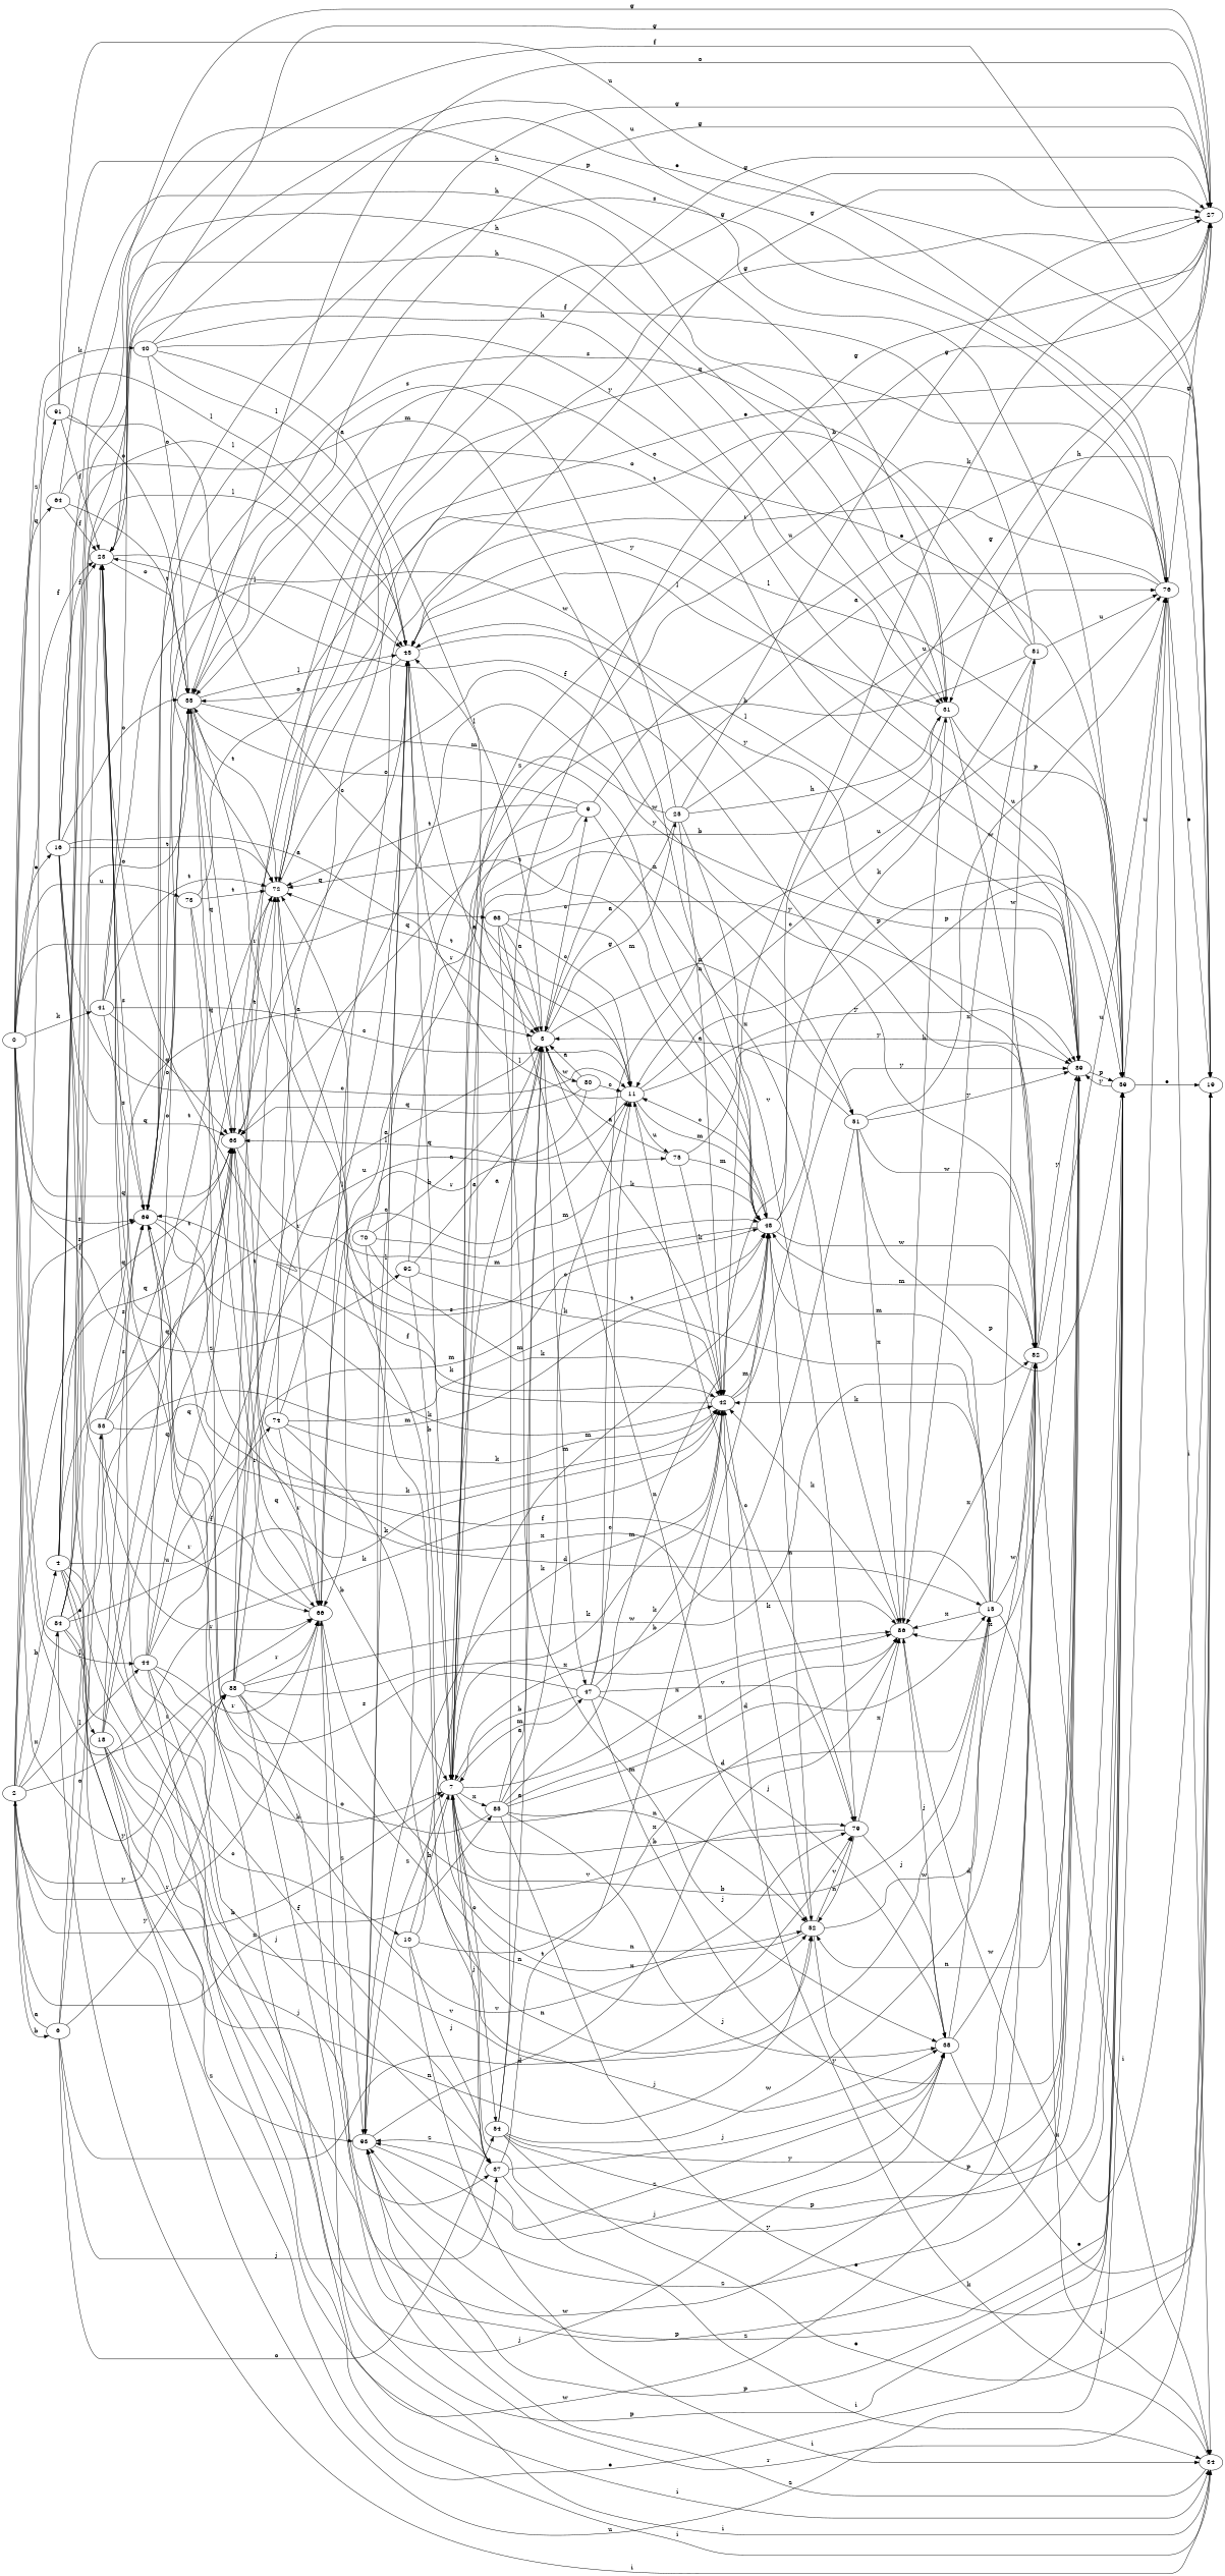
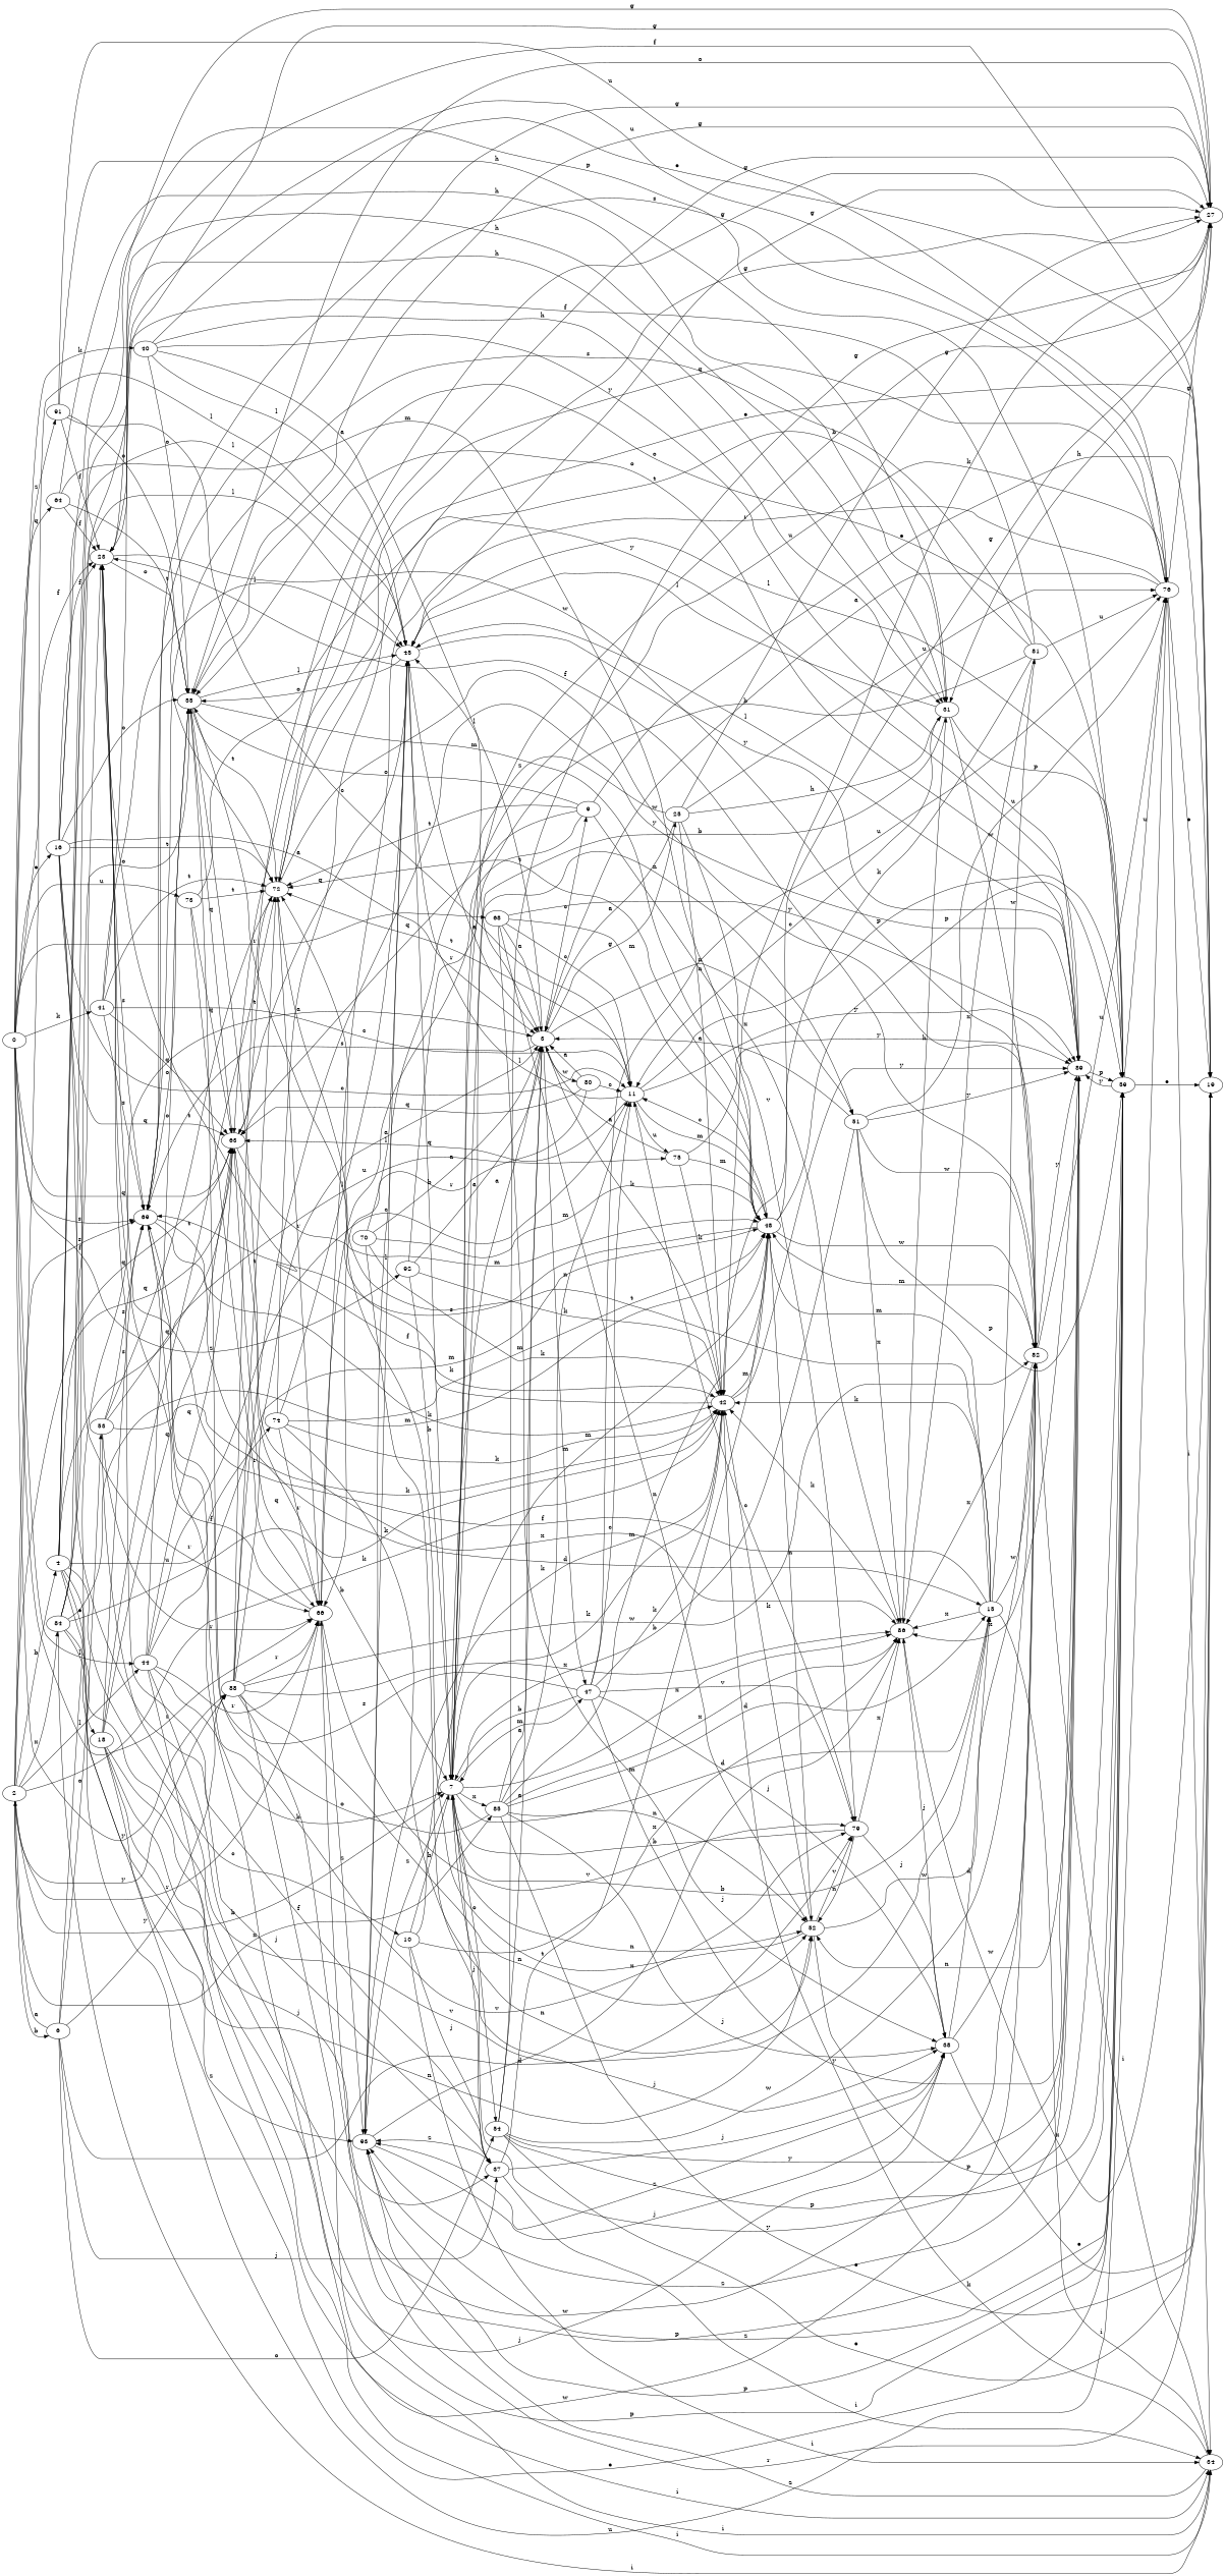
  strict digraph {
    rankdir=LR
    0
    16
    23
    40
    41
    44
    n7 [label=64]
    63
    n9 [label=68]
    66
    69
    73
    88
    91
    92
    45
    3
    37
    55
    72
    11
    59
    82
    76
    31
    89
    19
    27
    7
    34
    48
    52
    38
    79
    93
    42
    15
    70
    86
    2
    4
    6
    84
    85
    10
    18
    74
    75
    53
    54
    47
    51
    9
    25
    80
    81
    0 -> 16 [label=e]
    0 -> 23 [label=f]
    0 -> 40 [label=k]
    0 -> 41 [label=k]
    0 -> 44 [label=l]
    0 -> n7 [label=q]
    0 -> 63 [label=q]
    0 -> n9 [label=r]
    0 -> 66 [label=r]
    0 -> 69 [label=s]
    0 -> 73 [label=u]
    0 -> 88 [label=y]
    0 -> 91 [label=z]
    0 -> 92 [label=z]
    16 -> 23 [label=f]
    16 -> 63 [label=q]
    16 -> 66 [label=r]
    16 -> 45 [label=l]
    16 -> 3 [label=a]
    16 -> 37 [label=j]
    16 -> 55 [label=o]
    16 -> 72 [label=t]
    16 -> 11 [label=c]
    16 -> 59 [label=p]
    23 -> 69 [label=s]
    23 -> 55 [label=o]
    23 -> 82 [label=w]
    23 -> 76 [label=u]
    40 -> 45 [label=l]
    40 -> 3 [label=a]
    40 -> 55 [label=o]
    40 -> 31 [label=h]
    40 -> 89 [label=y]
    40 -> 19 [label=e]
    41 -> 63 [label=q]
    41 -> 69 [label=s]
    41 -> 45 [label=l]
    41 -> 72 [label=t]
    41 -> 11 [label=c]
    41 -> 27 [label=g]
    44 -> 63 [label=q]
    44 -> 66 [label=r]
    44 -> 55 [label=o]
    44 -> 11 [label=c]
    44 -> 59 [label=p]
    44 -> 7 [label=b]
    44 -> 34 [label=i]
    44 -> 48 [label=m]
    n7 -> 23 [label=f]
    n7 -> 72 [label=t]
    n7 -> 31 [label=h]
    n7 -> 48 [label=m]
    63 -> 72 [label=t]
    63 -> 7 [label=b]
    63 -> 48 [label=m]
    n9 -> 3 [label=a]
    n9 -> 11 [label=c]
    n9 -> 89 [label=y]
    n9 -> 48 [label=m]
    n9 -> 52 [label=n]
    n9 -> 38 [label=j]
    66 -> 23 [label=f]
    66 -> 63 [label=q]
    66 -> 79 [label=v]
    66 -> 93 [label=z]
    69 -> 55 [label=o]
    69 -> 27 [label=g]
    69 -> 34 [label=i]
    69 -> 79 [label=v]
    69 -> 42 [label=k]
    69 -> 15 [label=d]
    73 -> 63 [label=q]
    73 -> 66 [label=r]
    73 -> 72 [label=t]
    73 -> 89 [label=y]
    88 -> 66 [label=r]
    88 -> 3 [label=a]
    88 -> 72 [label=t]
    88 -> 59 [label=p]
    88 -> 82 [label=w]
    88 -> 89 [label=y]
    88 -> 27 [label=g]
    88 -> 34 [label=i]
    88 -> 52 [label=n]
    88 -> 86 [label=x]
    91 -> 23 [label=f]
    91 -> 55 [label=o]
    91 -> 11 [label=c]
    91 -> 76 [label=u]
    91 -> 31 [label=h]
    92 -> 3 [label=a]
    92 -> 76 [label=u]
    92 -> 7 [label=b]
    92 -> 42 [label=k]
    45 -> 63 [label=q]
    45 -> 3 [label=a]
    45 -> 55 [label=o]
    45 -> 89 [label=y]
    45 -> 27 [label=g]
    45 -> 7 [label=b]
    3 -> 45 [label=l]
    3 -> 42 [label=k]
    3 -> 47 [label=m]
    3 -> 51 [label=n]
    3 -> 9 [label=c]
    3 -> 25 [label=g]
    3 -> 80 [label=w]
    37 -> 23 [label=f]
    37 -> 34 [label=i]
    37 -> 48 [label=m]
    37 -> 38 [label=j]
    37 -> 93 [label=z]
    55 -> 63 [label=q]
    55 -> 45 [label=l]
    55 -> 72 [label=t]
    55 -> 27 [label=g]
    55 -> 48 [label=m]
    55 -> 42 [label=k]
    55 -> 86 [label=x]
    72 -> 66 [label=r]
    72 -> 82 [label=w]
    72 -> 19 [label=e]
    72 -> 27 [label=g]
    11 -> 63 [label=q]
    11 -> 45 [label=l]
    11 -> 72 [label=t]
    11 -> 59 [label=p]
    11 -> 89 [label=y]
    11 -> 48 [label=m]
    11 -> 75 [label=u]
    59 -> 45 [label=l]
    59 -> 55 [label=o]
    59 -> 76 [label=u]
    59 -> 89 [label=y]
    59 -> 19 [label=e]
    59 -> 93 [label=z]
    82 -> 23 [label=f]
    82 -> 76 [label=u]
    82 -> 89 [label=y]
    82 -> 34 [label=i]
    82 -> 48 [label=m]
    82 -> 86 [label=x]
    76 -> 63 [label=q]
    76 -> 66 [label=r]
    76 -> 69 [label=s]
    76 -> 3 [label=a]
    76 -> 19 [label=e]
    76 -> 27 [label=g]
    76 -> 34 [label=i]
    31 -> 45 [label=l]
    31 -> 11 [label=c]
    31 -> 59 [label=p]
    31 -> 82 [label=w]
    31 -> 7 [label=b]
    89 -> 45 [label=l]
    89 -> 55 [label=o]
    89 -> 59 [label=p]
    89 -> 52 [label=n]
    89 -> 93 [label=z]
    89 -> 86 [label=x]
    19 -> 23 [label=f]
    19 -> 66 [label=r]
    19 -> 86 [label=x]
    27 -> 55 [label=o]
    27 -> 31 [label=h]
    27 -> 7 [label=b]
    27 -> 42 [label=k]
    7 -> 3 [label=a]
    7 -> 37 [label=j]
    7 -> 89 [label=y]
    7 -> 52 [label=n]
    7 -> 93 [label=z]
    7 -> 42 [label=k]
    7 -> 15 [label=d]
    7 -> 86 [label=x]
    7 -> 85 [label=x]
    7 -> 54 [label=o]
    7 -> 47 [label=m]
    7 -> 51 [label=n]
    34 -> 93 [label=z]
    34 -> 42 [label=k]
    48 -> 69 [label=s]
    48 -> 72 [label=t]
    48 -> 11 [label=c]
    48 -> 59 [label=p]
    48 -> 82 [label=w]
    48 -> 27 [label=g]
    48 -> 52 [label=n]
    52 -> 72 [label=t]
    52 -> 59 [label=p]
    52 -> 82 [label=w]
    52 -> 79 [label=v]
    52 -> 42 [label=k]
    38 -> 82 [label=w]
    38 -> 19 [label=e]
    38 -> 93 [label=z]
    38 -> 15 [label=d]
    79 -> 11 [label=c]
    79 -> 7 [label=b]
    79 -> 52 [label=n]
    79 -> 38 [label=j]
    79 -> 86 [label=x]
    93 -> 45 [label=l]
    93 -> 59 [label=p]
    93 -> 38 [label=j]
    93 -> 42 [label=k]
    93 -> 86 [label=x]
    42 -> 23 [label=f]
    42 -> 89 [label=y]
    42 -> 48 [label=m]
    15 -> 23 [label=f]
    15 -> 72 [label=t]
    15 -> 82 [label=w]
    15 -> 7 [label=b]
    15 -> 34 [label=i]
    15 -> 48 [label=m]
    15 -> 42 [label=k]
    15 -> 86 [label=x]
    15 -> 81 [label=w]
    70 -> 45 [label=l]
    70 -> 3 [label=a]
    70 -> 48 [label=m]
    70 -> 38 [label=j]
    70 -> 42 [label=k]
    86 -> 31 [label=h]
    86 -> 38 [label=j]
    86 -> 42 [label=k]
    2 -> 44 [label=l]
    2 -> 63 [label=q]
    2 -> 66 [label=r]
    2 -> 69 [label=s]
    2 -> 88 [label=y]
    2 -> 45 [label=l]
    2 -> 7 [label=b]
    2 -> 42 [label=k]
    2 -> 4 [label=b]
    2 -> 6 [label=b]
    2 -> 84 [label=x]
    2 -> 85 [label=x]
    4 -> 63 [label=q]
    4 -> 45 [label=l]
    4 -> 31 [label=h]
    4 -> 27 [label=g]
    4 -> 79 [label=v]
    4 -> 93 [label=z]
    4 -> 10 [label=c]
    4 -> 18 [label=e]
    4 -> 74 [label=u]
    4 -> 75 [label=u]
    6 -> 88 [label=y]
    6 -> 3 [label=a]
    6 -> 37 [label=j]
    6 -> 15 [label=d]
    6 -> 2 [label=a]
    6 -> 53 [label=o]
    6 -> 54 [label=o]
    84 -> 23 [label=f]
    84 -> 55 [label=o]
    84 -> 76 [label=u]
    84 -> 31 [label=h]
    84 -> 34 [label=i]
    84 -> 48 [label=m]
    84 -> 52 [label=n]
    84 -> 42 [label=k]
    85 -> 3 [label=a]
    85 -> 55 [label=o]
-   85 -> 11 [label=c]
+   85 -> 11 [label=n]
    85 -> 19 [label=e]
    85 -> 48 [label=m]
    85 -> 52 [label=n]
    85 -> 38 [label=j]
    85 -> 15 [label=d]
    85 -> 86 [label=x]
    10 -> 37 [label=j]
    10 -> 7 [label=b]
    10 -> 34 [label=i]
    10 -> 48 [label=m]
    10 -> 86 [label=x]
    18 -> 63 [label=q]
    18 -> 69 [label=s]
    18 -> 37 [label=j]
    18 -> 72 [label=t]
    18 -> 59 [label=e]
    18 -> 82 [label=w]
    18 -> 38 [label=j]
    74 -> 66 [label=r]
    74 -> 45 [label=l]
    74 -> 27 [label=g]
    74 -> 48 [label=m]
    74 -> 52 [label=n]
    74 -> 42 [label=k]
    75 -> 3 [label=a]
    75 -> 89 [label=y]
    75 -> 48 [label=m]
    75 -> 42 [label=k]
    53 -> 63 [label=q]
    53 -> 66 [label=r]
    53 -> 69 [label=s]
    53 -> 72 [label=t]
    53 -> 82 [label=w]
    53 -> 42 [label=k]
    54 -> 3 [label=a]
    54 -> 59 [label=p]
    54 -> 82 [label=w]
    54 -> 89 [label=y]
    54 -> 19 [label=e]
    54 -> 27 [label=g]
    47 -> 69 [label=s]
    47 -> 11 [label=c]
    47 -> 76 [label=u]
    47 -> 89 [label=y]
    47 -> 7 [label=b]
    47 -> 38 [label=j]
    47 -> 79 [label=v]
    47 -> 42 [label=k]
    51 -> 3 [label=a]
    51 -> 59 [label=p]
    51 -> 82 [label=w]
    51 -> 76 [label=u]
    51 -> 89 [label=y]
    51 -> 7 [label=b]
    51 -> 86 [label=x]
    9 -> 63 [label=q]
    9 -> 66 [label=r]
    9 -> 55 [label=o]
    9 -> 72 [label=t]
    9 -> 19 [label=e]
    9 -> 86 [label=x]
-   25 -> 69 [label=s]
+   3 -> 69 [label=s]
    25 -> 3 [label=a]
    25 -> 76 [label=u]
    25 -> 31 [label=h]
    25 -> 27 [label=g]
    25 -> 79 [label=v]
    25 -> 93 [label=z]
    25 -> 42 [label=n]
    80 -> 63 [label=q]
    80 -> 66 [label=r]
    80 -> 3 [label=a]
    80 -> 11 [label=c]
    81 -> 23 [label=f]
    81 -> 69 [label=s]
    81 -> 72 [label=t]
    81 -> 76 [label=u]
    81 -> 7 [label=b]
    81 -> 42 [label=k]
    81 -> 86 [label=x]
  }
